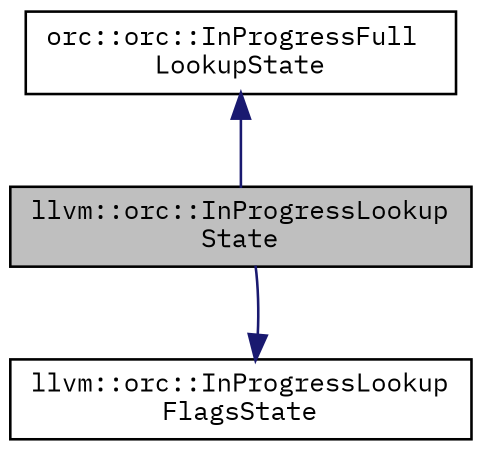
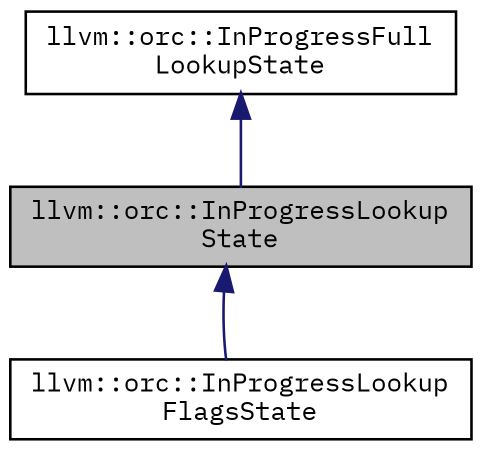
  digraph {
    fontname="IBM Plex Mono"
    node [color=black fontname="IBM Plex Mono" fontsize=10 shape=record]
    edge [color=midnightblue dir=back fontname="IBM Plex Mono" fontsize=10 labelfontname=Helvetica labelfontsize=10 style=solid]
    n1 [fillcolor=grey75 fontcolor=black height=0.2 label="llvm::orc::InProgressLookup\lState" style=filled width=0.4]
    n2 [height=0.2 label="llvm::orc::InProgressLookup\lFlagsState" width=0.4]
-   n3 [height=0.2 label="orc::orc::InProgressFull\lLookupState" width=0.4]
-   n2 -> n1
+   n3 [height=0.2 label="llvm::orc::InProgressFull\lLookupState" width=0.4]
+   n1 -> n2
    n3 -> n1
  }
